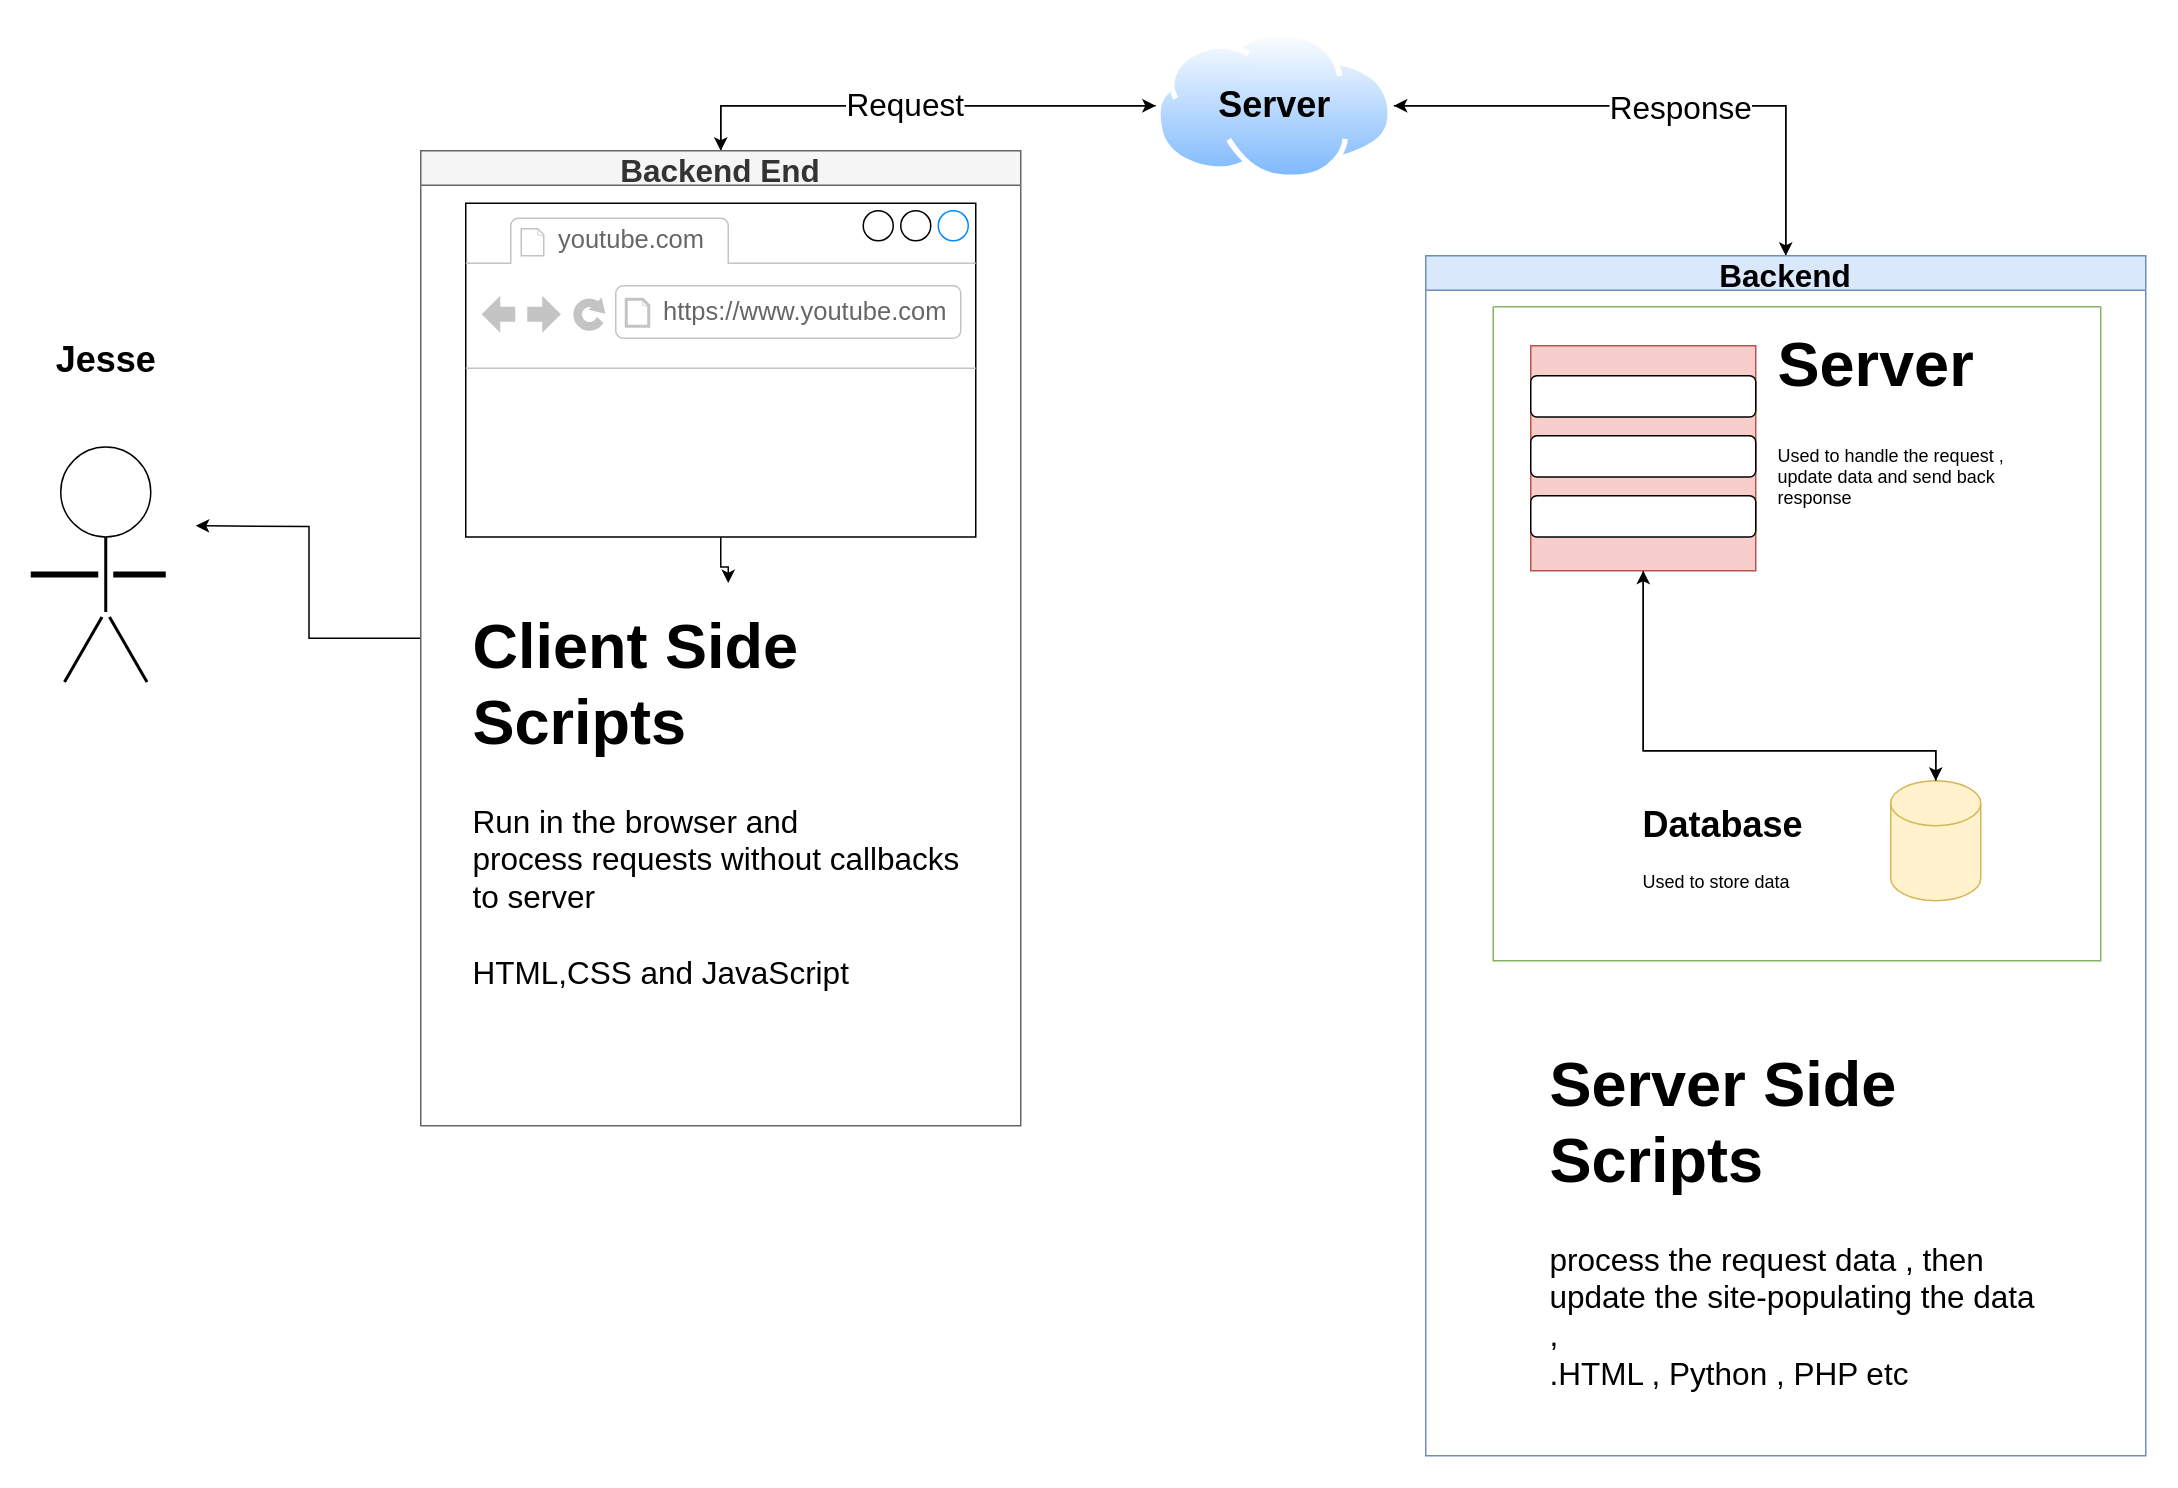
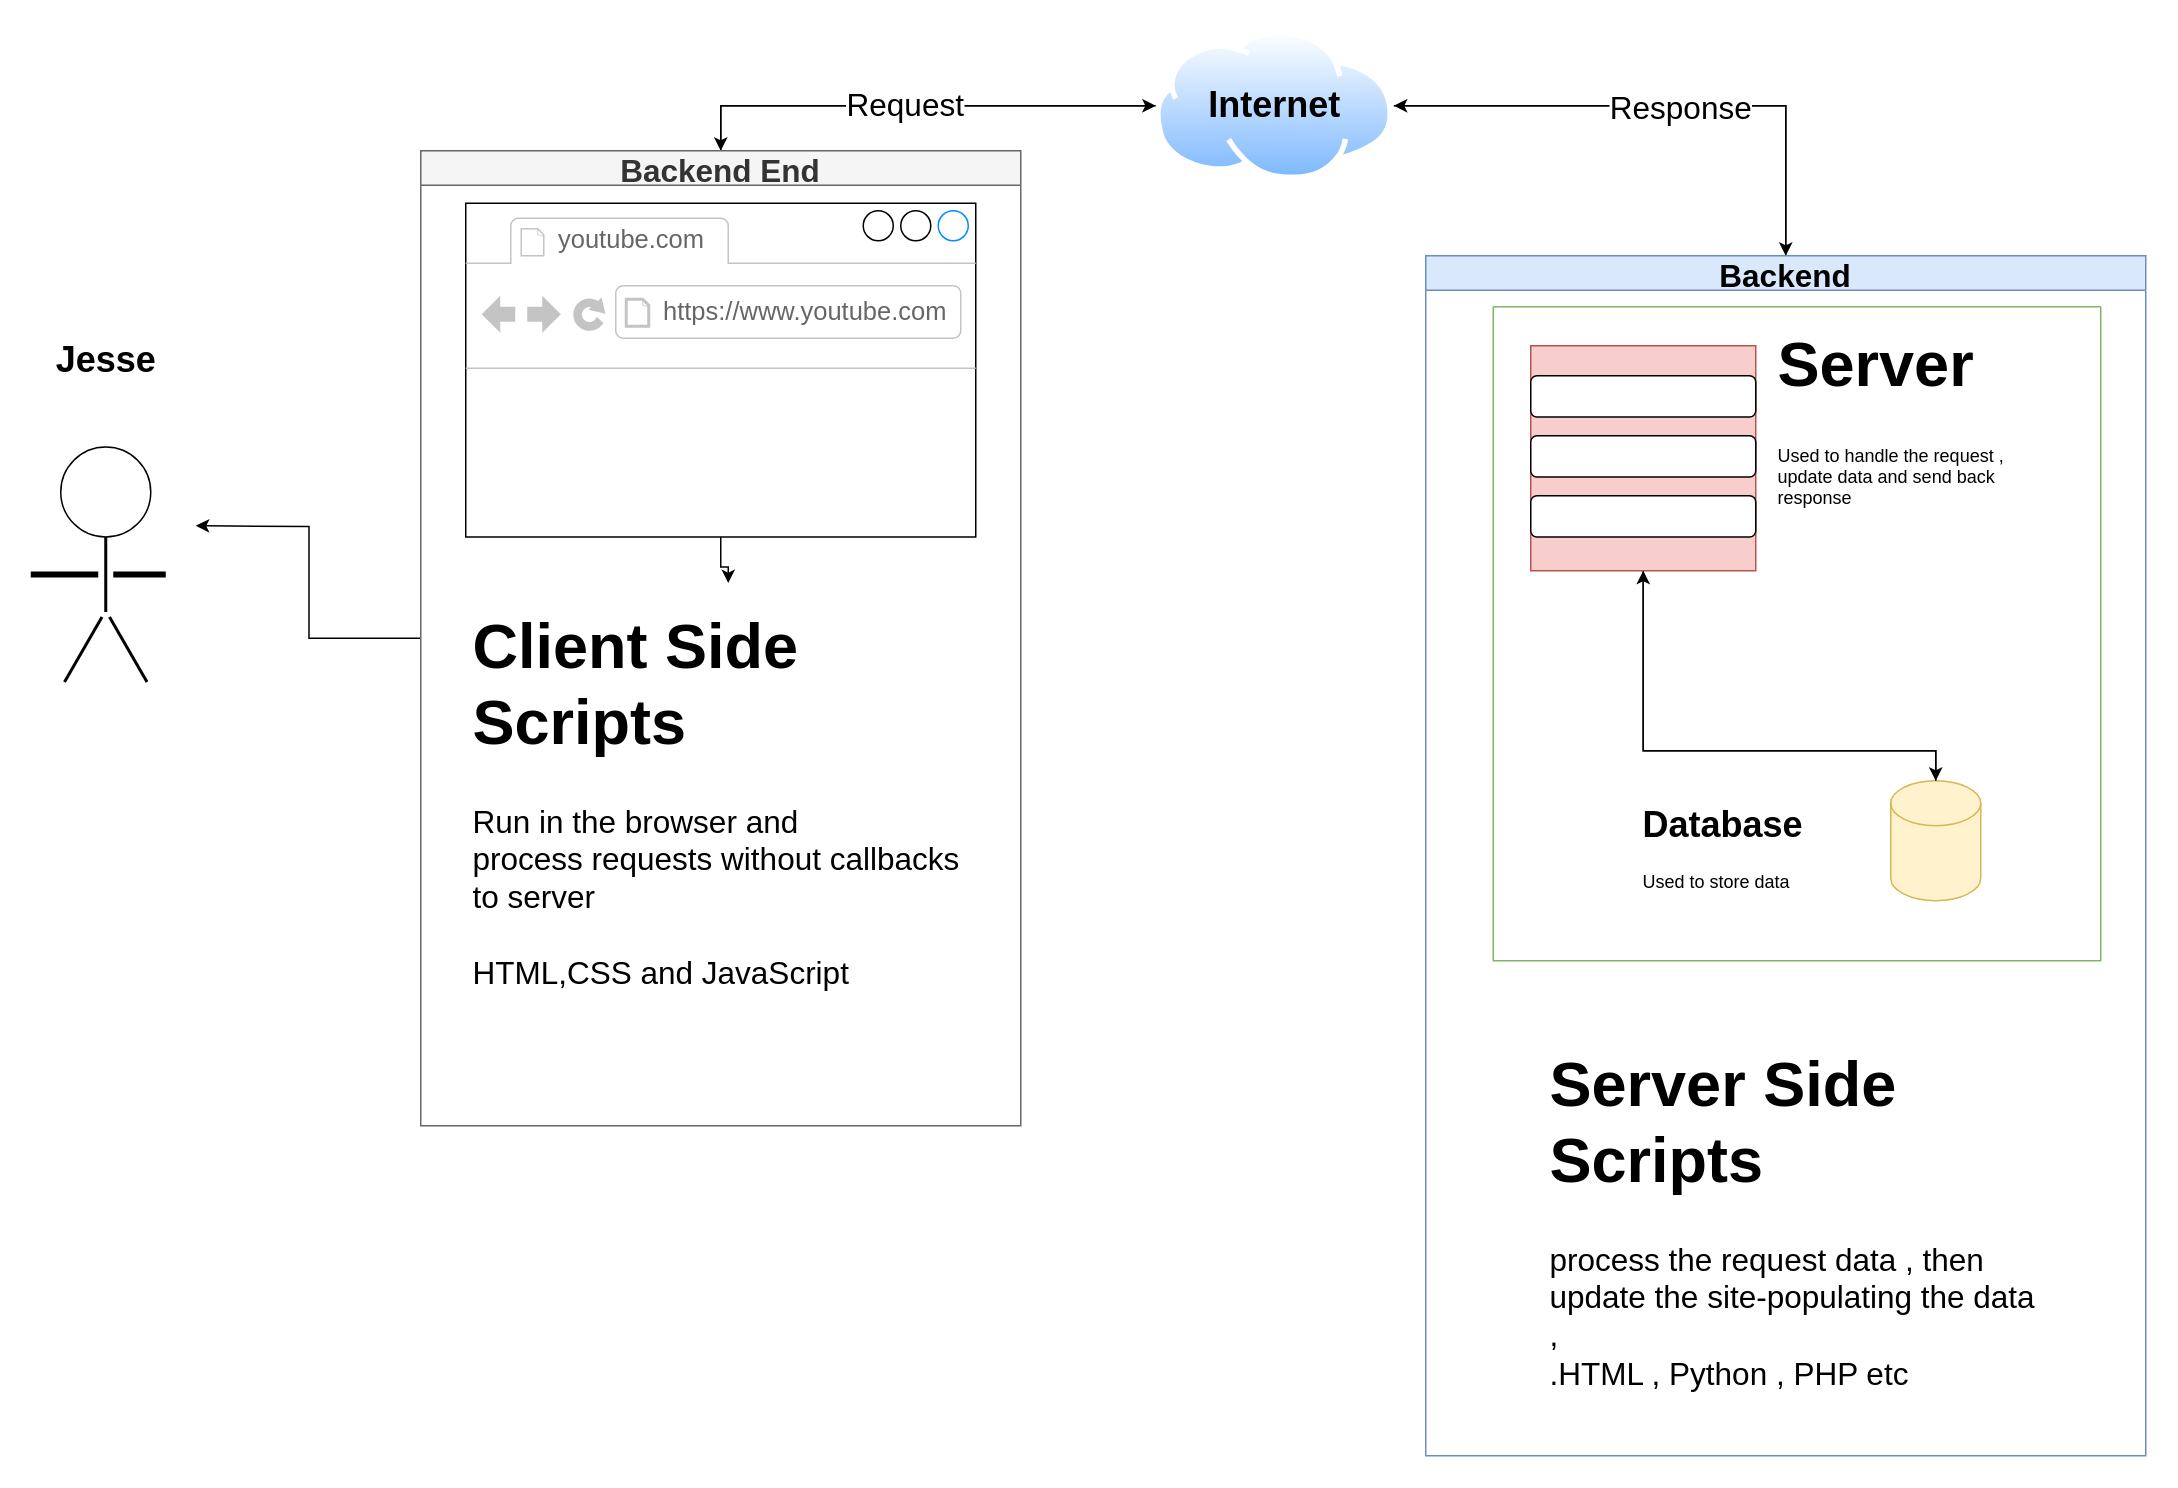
  <mxCell id="0" />
  <mxCell id="1" parent="0" />
  <mxCell id="2" value="" style="ellipse;whiteSpace=wrap;html=1;aspect=fixed;" vertex="1" parent="1"><mxGeometry x="40" y="297.5" width="60" height="60" as="geometry" /></mxCell>
  <mxCell id="3" value="" style="line;strokeWidth=2;direction=south;html=1;" vertex="1" parent="1"><mxGeometry x="65" y="357.5" width="10" height="50" as="geometry" /></mxCell>
  <mxCell id="4" value="" style="line;strokeWidth=4;html=1;perimeter=backbonePerimeter;points=[];outlineConnect=0;" vertex="1" parent="1"><mxGeometry x="75" y="377.5" width="35" height="10" as="geometry" /></mxCell>
  <mxCell id="5" value="" style="line;strokeWidth=4;html=1;perimeter=backbonePerimeter;points=[];outlineConnect=0;" vertex="1" parent="1"><mxGeometry x="20" y="377.5" width="45" height="10" as="geometry" /></mxCell>
  <mxCell id="6" value="" style="line;strokeWidth=2;direction=west;html=1;flipH=0;flipV=1;rotation=-60;" vertex="1" parent="1"><mxGeometry x="30" y="427.5" width="50" height="10" as="geometry" /></mxCell>
  <mxCell id="7" value="" style="line;strokeWidth=2;direction=west;html=1;flipH=0;flipV=1;rotation=60;" vertex="1" parent="1"><mxGeometry x="60" y="427.5" width="50" height="10" as="geometry" /></mxCell>
  <mxCell id="8" style="edgeStyle=orthogonalEdgeStyle;rounded=0;orthogonalLoop=1;jettySize=auto;html=1;entryX=0.5;entryY=0;entryDx=0;entryDy=0;entryPerimeter=0;" edge="1" parent="1" source="9" target="21"><mxGeometry relative="1" as="geometry"><Array as="points"><mxPoint x="1095" y="500" /></Array></mxGeometry></mxCell>
  <mxCell id="9" value="" style="whiteSpace=wrap;html=1;aspect=fixed;fillColor=#f8cecc;strokeColor=#b85450;" vertex="1" parent="1"><mxGeometry x="1020" y="230" width="150" height="150" as="geometry" /></mxCell>
  <mxCell id="10" value="" style="rounded=1;whiteSpace=wrap;html=1;" vertex="1" parent="1"><mxGeometry x="1020" y="250" width="150" height="27.5" as="geometry" /></mxCell>
  <mxCell id="11" value="" style="rounded=1;whiteSpace=wrap;html=1;" vertex="1" parent="1"><mxGeometry x="1020" y="290" width="150" height="27.5" as="geometry" /></mxCell>
  <mxCell id="12" value="" style="rounded=1;whiteSpace=wrap;html=1;" vertex="1" parent="1"><mxGeometry x="1020" y="330" width="150" height="27.5" as="geometry" /></mxCell>
  <mxCell id="13" value="&lt;h1&gt;&lt;br&gt;&lt;/h1&gt;" style="text;html=1;strokeColor=none;fillColor=none;spacing=5;spacingTop=-20;whiteSpace=wrap;overflow=hidden;rounded=0;" vertex="1" parent="1"><mxGeometry x="1180" y="237.5" width="190" height="120" as="geometry" /></mxCell>
  <mxCell id="14" value="Jesse" style="text;strokeColor=none;fillColor=none;html=1;fontSize=24;fontStyle=1;verticalAlign=middle;align=center;" vertex="1" parent="1"><mxGeometry x="20" y="220" width="100" height="40" as="geometry" /></mxCell>
  <mxCell id="15" style="edgeStyle=orthogonalEdgeStyle;rounded=0;orthogonalLoop=1;jettySize=auto;html=1;entryX=0.5;entryY=0;entryDx=0;entryDy=0;fontFamily=Helvetica;fontSize=21;" edge="1" parent="1" source="17" target="35"><mxGeometry relative="1" as="geometry" /></mxCell>
  <mxCell id="16" style="edgeStyle=orthogonalEdgeStyle;rounded=0;orthogonalLoop=1;jettySize=auto;html=1;entryX=0.5;entryY=0;entryDx=0;entryDy=0;fontFamily=Helvetica;fontSize=21;" edge="1" parent="1" source="17" target="20"><mxGeometry relative="1" as="geometry" /></mxCell>
  <mxCell id="17" value="" style="aspect=fixed;perimeter=ellipsePerimeter;html=1;align=center;shadow=0;dashed=0;spacingTop=3;image;image=img/lib/active_directory/internet_cloud.svg;" vertex="1" parent="1"><mxGeometry x="770" y="20" width="158.73" height="100" as="geometry" /></mxCell>
  <mxCell id="18" style="edgeStyle=orthogonalEdgeStyle;rounded=0;orthogonalLoop=1;jettySize=auto;html=1;entryX=1;entryY=0.5;entryDx=0;entryDy=0;fontFamily=Helvetica;fontSize=21;" edge="1" parent="1" source="20" target="17"><mxGeometry relative="1" as="geometry"><Array as="points"><mxPoint x="1190" y="70" /></Array></mxGeometry></mxCell>
  <mxCell id="19" value="Response" style="edgeLabel;html=1;align=center;verticalAlign=middle;resizable=0;points=[];fontSize=21;fontFamily=Helvetica;" vertex="1" connectable="0" parent="18"><mxGeometry x="-0.053" relative="1" as="geometry"><mxPoint as="offset" /></mxGeometry></mxCell>
  <mxCell id="20" value="Backend" style="swimlane;fontSize=21;fillColor=#dae8fc;strokeColor=#6c8ebf;" vertex="1" parent="1"><mxGeometry x="950" y="170" width="480" height="800" as="geometry" /></mxCell>
  <mxCell id="21" value="" style="shape=cylinder3;whiteSpace=wrap;html=1;boundedLbl=1;backgroundOutline=1;size=15;fillColor=#fff2cc;strokeColor=#d6b656;" vertex="1" parent="20"><mxGeometry x="310" y="350" width="60" height="80" as="geometry" /></mxCell>
  <mxCell id="22" value="&lt;h1&gt;Database&lt;/h1&gt;&lt;div&gt;Used to store data&lt;/div&gt;" style="text;html=1;strokeColor=none;fillColor=none;spacing=5;spacingTop=-20;whiteSpace=wrap;overflow=hidden;rounded=0;" vertex="1" parent="20"><mxGeometry x="140" y="360" width="140" height="82.25" as="geometry" /></mxCell>
  <mxCell id="23" value="&lt;h1&gt;Server&lt;/h1&gt;&lt;h1&gt;&lt;div style=&quot;font-size: 12px ; font-weight: 400&quot;&gt;Used to handle the request , update data and send back response&lt;/div&gt;&lt;/h1&gt;" style="text;html=1;strokeColor=none;fillColor=none;spacing=5;spacingTop=-20;whiteSpace=wrap;overflow=hidden;rounded=0;fontFamily=Helvetica;fontSize=21;" vertex="1" parent="20"><mxGeometry x="230" y="30" width="180" height="170" as="geometry" /></mxCell>
  <mxCell id="24" value="" style="swimlane;startSize=0;fontFamily=Helvetica;fontSize=21;fillColor=#d5e8d4;strokeColor=#82b366;" vertex="1" parent="20"><mxGeometry x="45" y="34" width="405" height="436" as="geometry" /></mxCell>
  <mxCell id="25" value="&lt;h1&gt;Server Side Scripts&lt;/h1&gt;&lt;div&gt;process the request data , then update the site-populating the data ,&amp;nbsp;&lt;/div&gt;&lt;div&gt;.HTML , Python , PHP etc&lt;/div&gt;" style="text;html=1;strokeColor=none;fillColor=none;spacing=5;spacingTop=-20;whiteSpace=wrap;overflow=hidden;rounded=0;fontFamily=Helvetica;fontSize=21;" vertex="1" parent="20"><mxGeometry x="77.5" y="510" width="332.5" height="250" as="geometry" /></mxCell>
- <mxCell id="26" value="Server" style="text;strokeColor=none;fillColor=none;html=1;fontSize=24;fontStyle=1;verticalAlign=middle;align=center;" vertex="1" parent="1"><mxGeometry x="799.37" y="50" width="100" height="40" as="geometry" /></mxCell>
+ <mxCell id="26" value="Internet" style="text;strokeColor=none;fillColor=none;html=1;fontSize=24;fontStyle=1;verticalAlign=middle;align=center;" vertex="1" parent="1"><mxGeometry x="799.37" y="50" width="100" height="40" as="geometry" /></mxCell>
  <mxCell id="27" style="edgeStyle=orthogonalEdgeStyle;rounded=0;orthogonalLoop=1;jettySize=auto;html=1;" edge="1" parent="1" source="21" target="9"><mxGeometry relative="1" as="geometry"><Array as="points"><mxPoint x="1095" y="500" /></Array></mxGeometry></mxCell>
  <mxCell id="28" style="edgeStyle=orthogonalEdgeStyle;rounded=0;orthogonalLoop=1;jettySize=auto;html=1;entryX=0.5;entryY=0;entryDx=0;entryDy=0;fontFamily=Helvetica;fontSize=21;" edge="1" parent="1" source="29" target="36"><mxGeometry relative="1" as="geometry" /></mxCell>
  <mxCell id="29" value="" style="strokeWidth=1;shadow=0;dashed=0;align=center;html=1;shape=mxgraph.mockup.containers.browserWindow;rSize=0;strokeColor2=#008cff;strokeColor3=#c4c4c4;mainText=,;recursiveResize=0;fontFamily=Helvetica;fontSize=21;" vertex="1" parent="1"><mxGeometry x="310" y="135" width="340" height="222.5" as="geometry" /></mxCell>
  <mxCell id="30" value="youtube.com" style="strokeWidth=1;shadow=0;dashed=0;align=center;html=1;shape=mxgraph.mockup.containers.anchor;fontSize=17;fontColor=#666666;align=left;fontFamily=Helvetica;" vertex="1" parent="29"><mxGeometry x="60" y="12" width="110" height="26" as="geometry" /></mxCell>
  <mxCell id="31" value="https://www.youtube.com" style="strokeWidth=1;shadow=0;dashed=0;align=center;html=1;shape=mxgraph.mockup.containers.anchor;rSize=0;fontSize=17;fontColor=#666666;align=left;fontFamily=Helvetica;" vertex="1" parent="29"><mxGeometry x="130" y="60" width="250" height="26" as="geometry" /></mxCell>
  <mxCell id="32" style="edgeStyle=orthogonalEdgeStyle;rounded=0;orthogonalLoop=1;jettySize=auto;html=1;entryX=0;entryY=0.5;entryDx=0;entryDy=0;fontFamily=Helvetica;fontSize=21;" edge="1" parent="1" source="35" target="17"><mxGeometry relative="1" as="geometry"><Array as="points"><mxPoint x="480" y="70" /></Array></mxGeometry></mxCell>
  <mxCell id="33" value="Request" style="edgeLabel;html=1;align=center;verticalAlign=middle;resizable=0;points=[];fontSize=21;fontFamily=Helvetica;" vertex="1" connectable="0" parent="32"><mxGeometry x="-0.048" y="2" relative="1" as="geometry"><mxPoint as="offset" /></mxGeometry></mxCell>
  <mxCell id="34" style="edgeStyle=orthogonalEdgeStyle;rounded=0;orthogonalLoop=1;jettySize=auto;html=1;fontFamily=Helvetica;fontSize=21;" edge="1" parent="1" source="35"><mxGeometry relative="1" as="geometry"><mxPoint x="130" y="350" as="targetPoint" /></mxGeometry></mxCell>
  <mxCell id="35" value="Backend End" style="swimlane;fontFamily=Helvetica;fontSize=21;fillColor=#f5f5f5;fontColor=#333333;strokeColor=#666666;" vertex="1" parent="1"><mxGeometry x="280" y="100" width="400" height="650" as="geometry" /></mxCell>
  <mxCell id="36" value="&lt;h1&gt;Client Side Scripts&lt;/h1&gt;&lt;div&gt;Run in the browser and&amp;nbsp;&lt;/div&gt;&lt;div&gt;process requests without callbacks to server&lt;/div&gt;&lt;div&gt;&lt;br&gt;&lt;/div&gt;&lt;div&gt;HTML,CSS and JavaScript&lt;/div&gt;" style="text;html=1;strokeColor=none;fillColor=none;spacing=5;spacingTop=-20;whiteSpace=wrap;overflow=hidden;rounded=0;fontFamily=Helvetica;fontSize=21;" vertex="1" parent="35"><mxGeometry x="30" y="288.25" width="350" height="281.75" as="geometry" /></mxCell>
